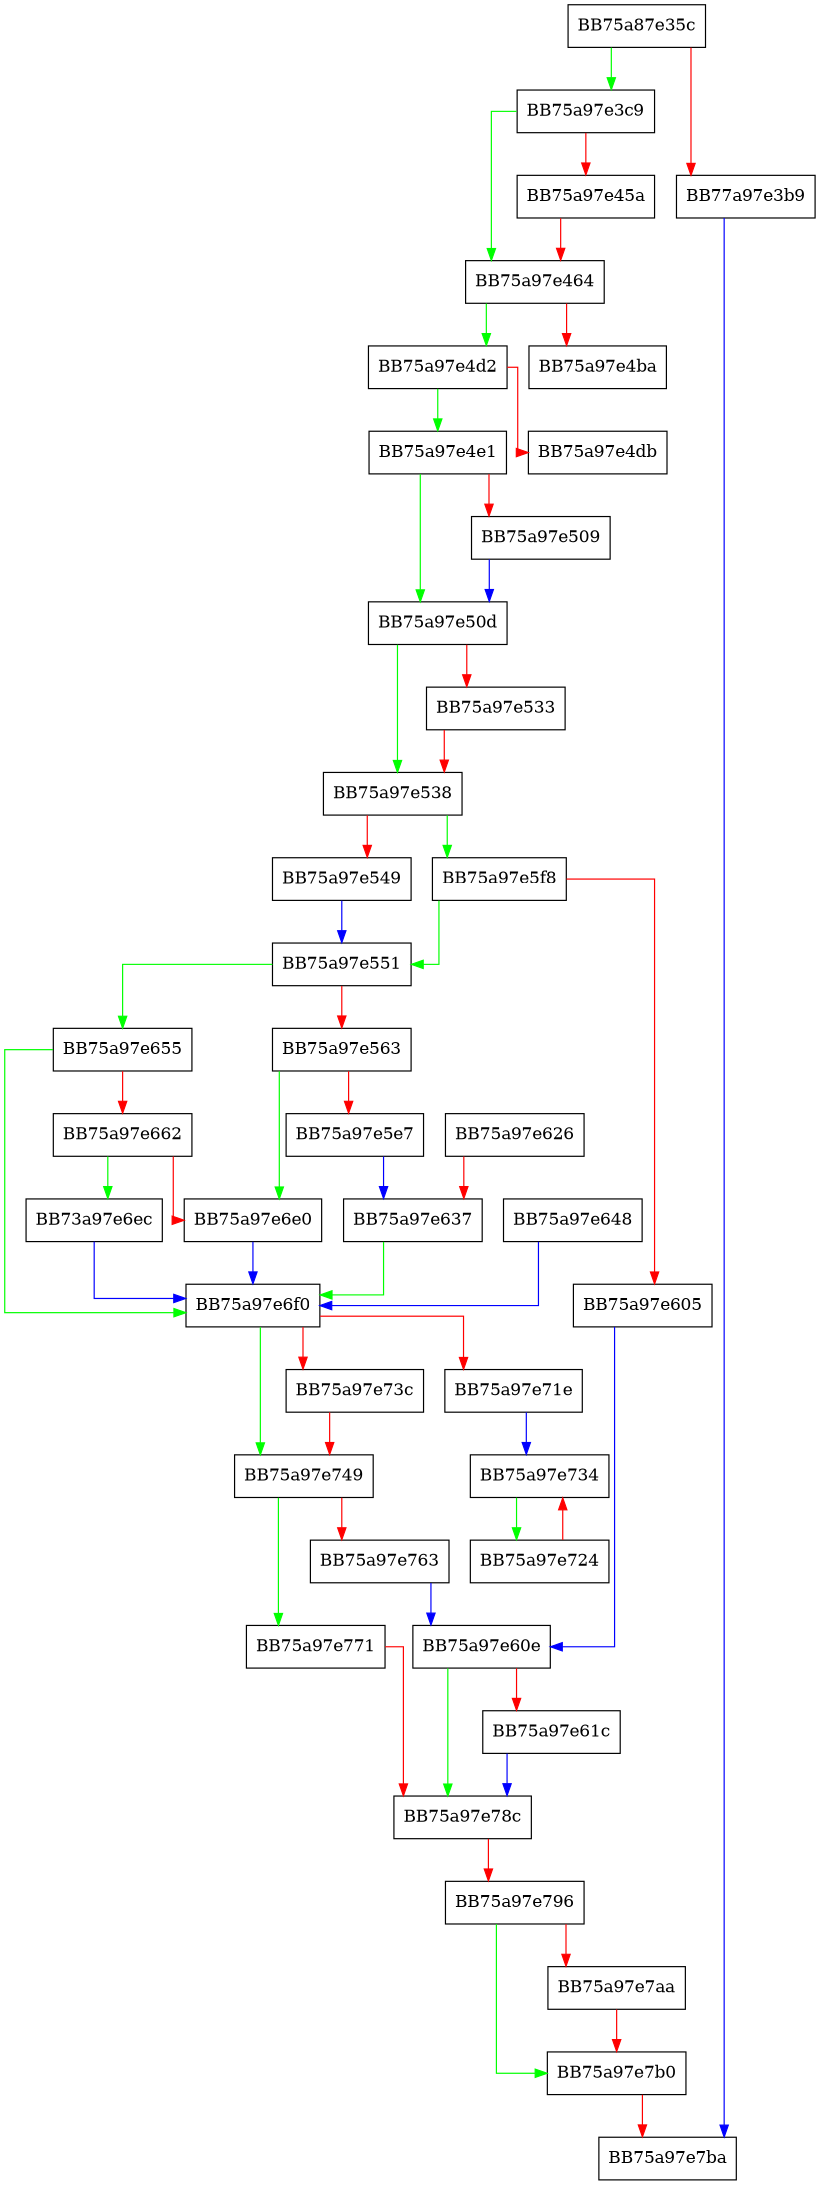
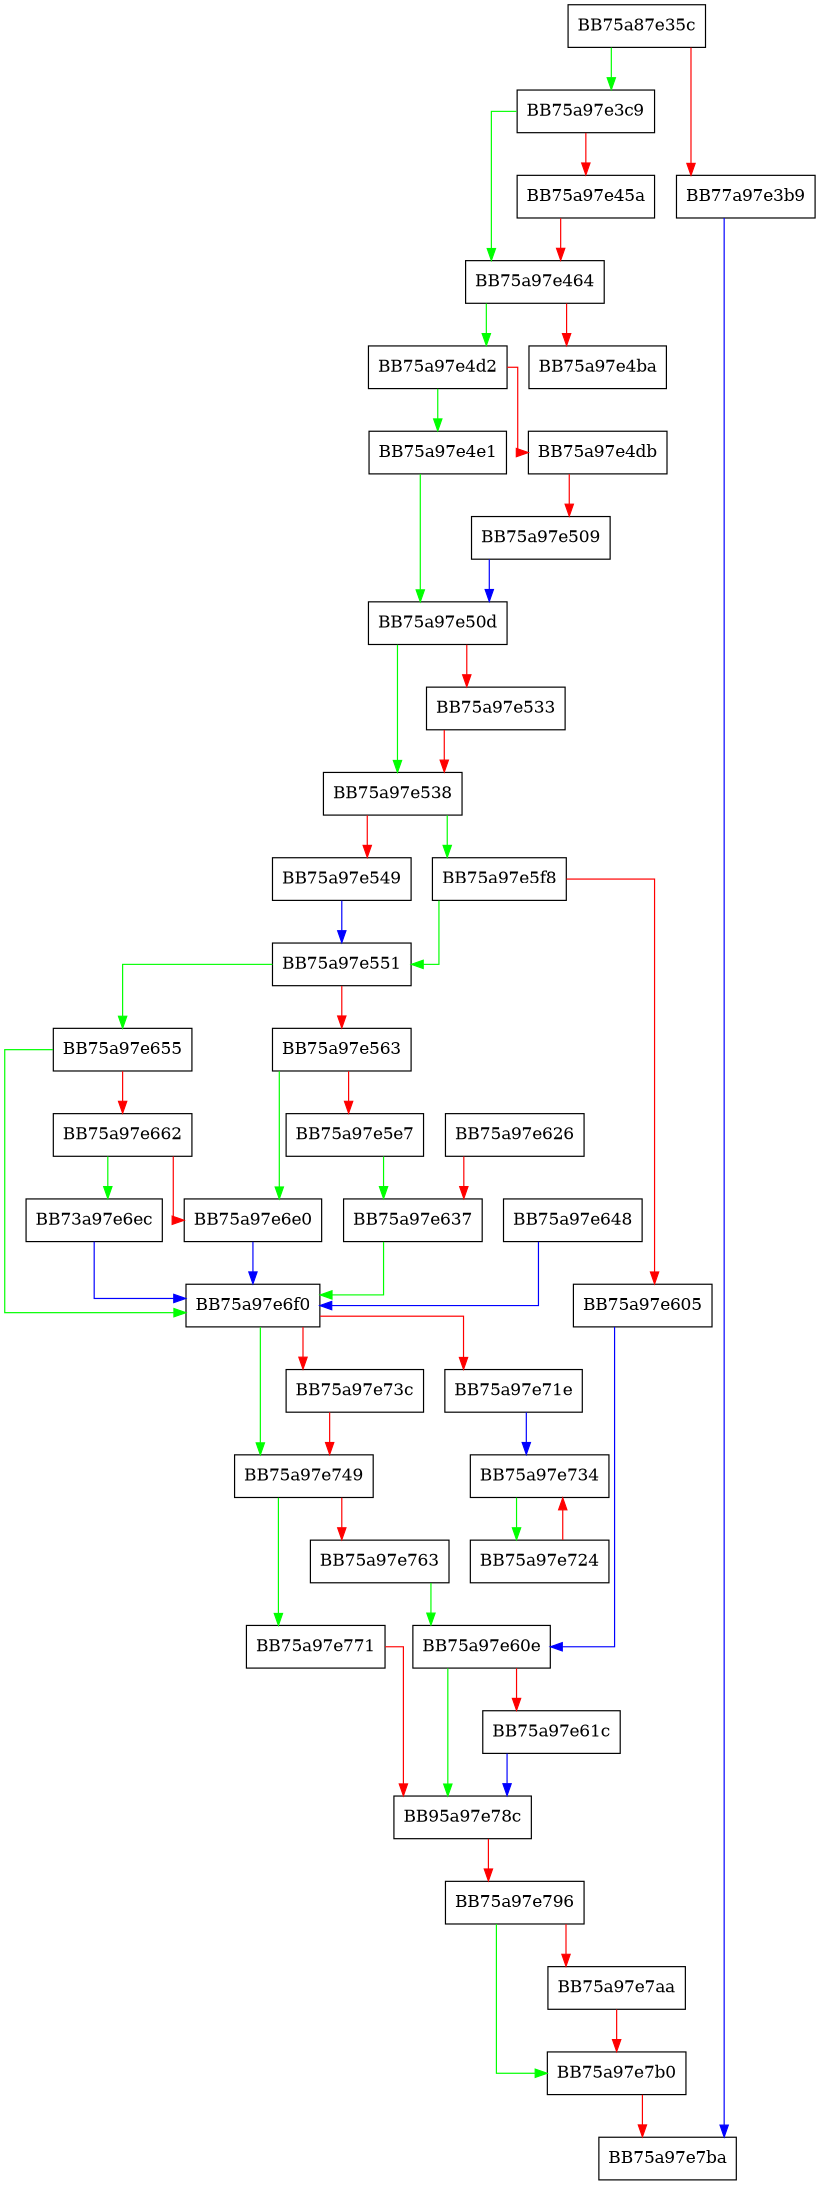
  digraph {
    splines=ortho
    node [shape=box]
    edge [color=red]
    n1 [label=BB75a87e35c]
    BB75a97e3c9
    n3 [label=BB77a97e3b9]
    BB75a97e464
    BB75a97e45a
    BB75a97e7ba
    BB75a97e4d2
    BB75a97e4ba
    BB75a97e4e1
    BB75a97e4db
    BB75a97e50d
    BB75a97e509
    BB75a97e796
    BB75a97e7b0
    BB75a97e7aa
    BB75a97e538
    BB75a97e533
    BB75a97e5f8
    BB75a97e549
    BB75a97e551
    BB75a97e605
    BB75a97e655
    BB75a97e563
    BB75a97e60e
    BB75a97e6f0
    BB75a97e662
    BB75a97e5e7
    BB75a97e6e0
    BB75a97e749
    BB75a97e71e
    BB75a97e73c
    n32 [label=BB73a97e6ec]
    BB75a97e626
    BB75a97e637
    BB75a97e648
-   BB75a97e78c
+   BB75a97e78c [label=BB95a97e78c]
    BB75a97e61c
    BB75a97e771
    BB75a97e763
    BB75a97e734
    BB75a97e724
    n1 -> BB75a97e3c9 [color=green]
    n1 -> n3
    BB75a97e3c9 -> BB75a97e464 [color=green]
    BB75a97e3c9 -> BB75a97e45a
    n3 -> BB75a97e7ba [color=blue]
    BB75a97e464 -> BB75a97e4d2 [color=green]
    BB75a97e464 -> BB75a97e4ba
    BB75a97e45a -> BB75a97e464
    BB75a97e4d2 -> BB75a97e4e1 [color=green]
    BB75a97e4d2 -> BB75a97e4db
    BB75a97e4e1 -> BB75a97e50d [color=green]
-   BB75a97e4e1 -> BB75a97e509
+   BB75a97e4db -> BB75a97e509
    BB75a97e50d -> BB75a97e538 [color=green]
    BB75a97e50d -> BB75a97e533
    BB75a97e509 -> BB75a97e50d [color=blue]
    BB75a97e796 -> BB75a97e7b0 [color=green]
    BB75a97e796 -> BB75a97e7aa
    BB75a97e7b0 -> BB75a97e7ba
    BB75a97e7aa -> BB75a97e7b0
    BB75a97e538 -> BB75a97e5f8 [color=green]
    BB75a97e538 -> BB75a97e549
    BB75a97e533 -> BB75a97e538
    BB75a97e5f8 -> BB75a97e551 [color=green]
    BB75a97e5f8 -> BB75a97e605
    BB75a97e549 -> BB75a97e551 [color=blue]
    BB75a97e551 -> BB75a97e655 [color=green]
    BB75a97e551 -> BB75a97e563
    BB75a97e605 -> BB75a97e60e [color=blue]
    BB75a97e655 -> BB75a97e6f0 [color=green]
    BB75a97e655 -> BB75a97e662
    BB75a97e563 -> BB75a97e5e7
    BB75a97e563 -> BB75a97e6e0 [color=green]
    BB75a97e60e -> BB75a97e78c [color=green]
    BB75a97e60e -> BB75a97e61c
    BB75a97e6f0 -> BB75a97e749 [color=green]
    BB75a97e6f0 -> BB75a97e71e
    BB75a97e6f0 -> BB75a97e73c
    BB75a97e662 -> BB75a97e6e0
    BB75a97e662 -> n32 [color=green]
-   BB75a97e5e7 -> BB75a97e637 [color=blue]
+   BB75a97e5e7 -> BB75a97e637 [color=green]
    BB75a97e6e0 -> BB75a97e6f0 [color=blue]
    BB75a97e749 -> BB75a97e771 [color=green]
    BB75a97e749 -> BB75a97e763
    BB75a97e71e -> BB75a97e734 [color=blue]
    BB75a97e73c -> BB75a97e749
    n32 -> BB75a97e6f0 [color=blue]
    BB75a97e626 -> BB75a97e637
    BB75a97e637 -> BB75a97e6f0 [color=green]
    BB75a97e648 -> BB75a97e6f0 [color=blue]
    BB75a97e78c -> BB75a97e796
    BB75a97e61c -> BB75a97e78c [color=blue]
    BB75a97e771 -> BB75a97e78c
-   BB75a97e763 -> BB75a97e60e [color=blue]
+   BB75a97e763 -> BB75a97e60e [color=green]
    BB75a97e734 -> BB75a97e724 [color=green]
    BB75a97e724 -> BB75a97e734
  }
